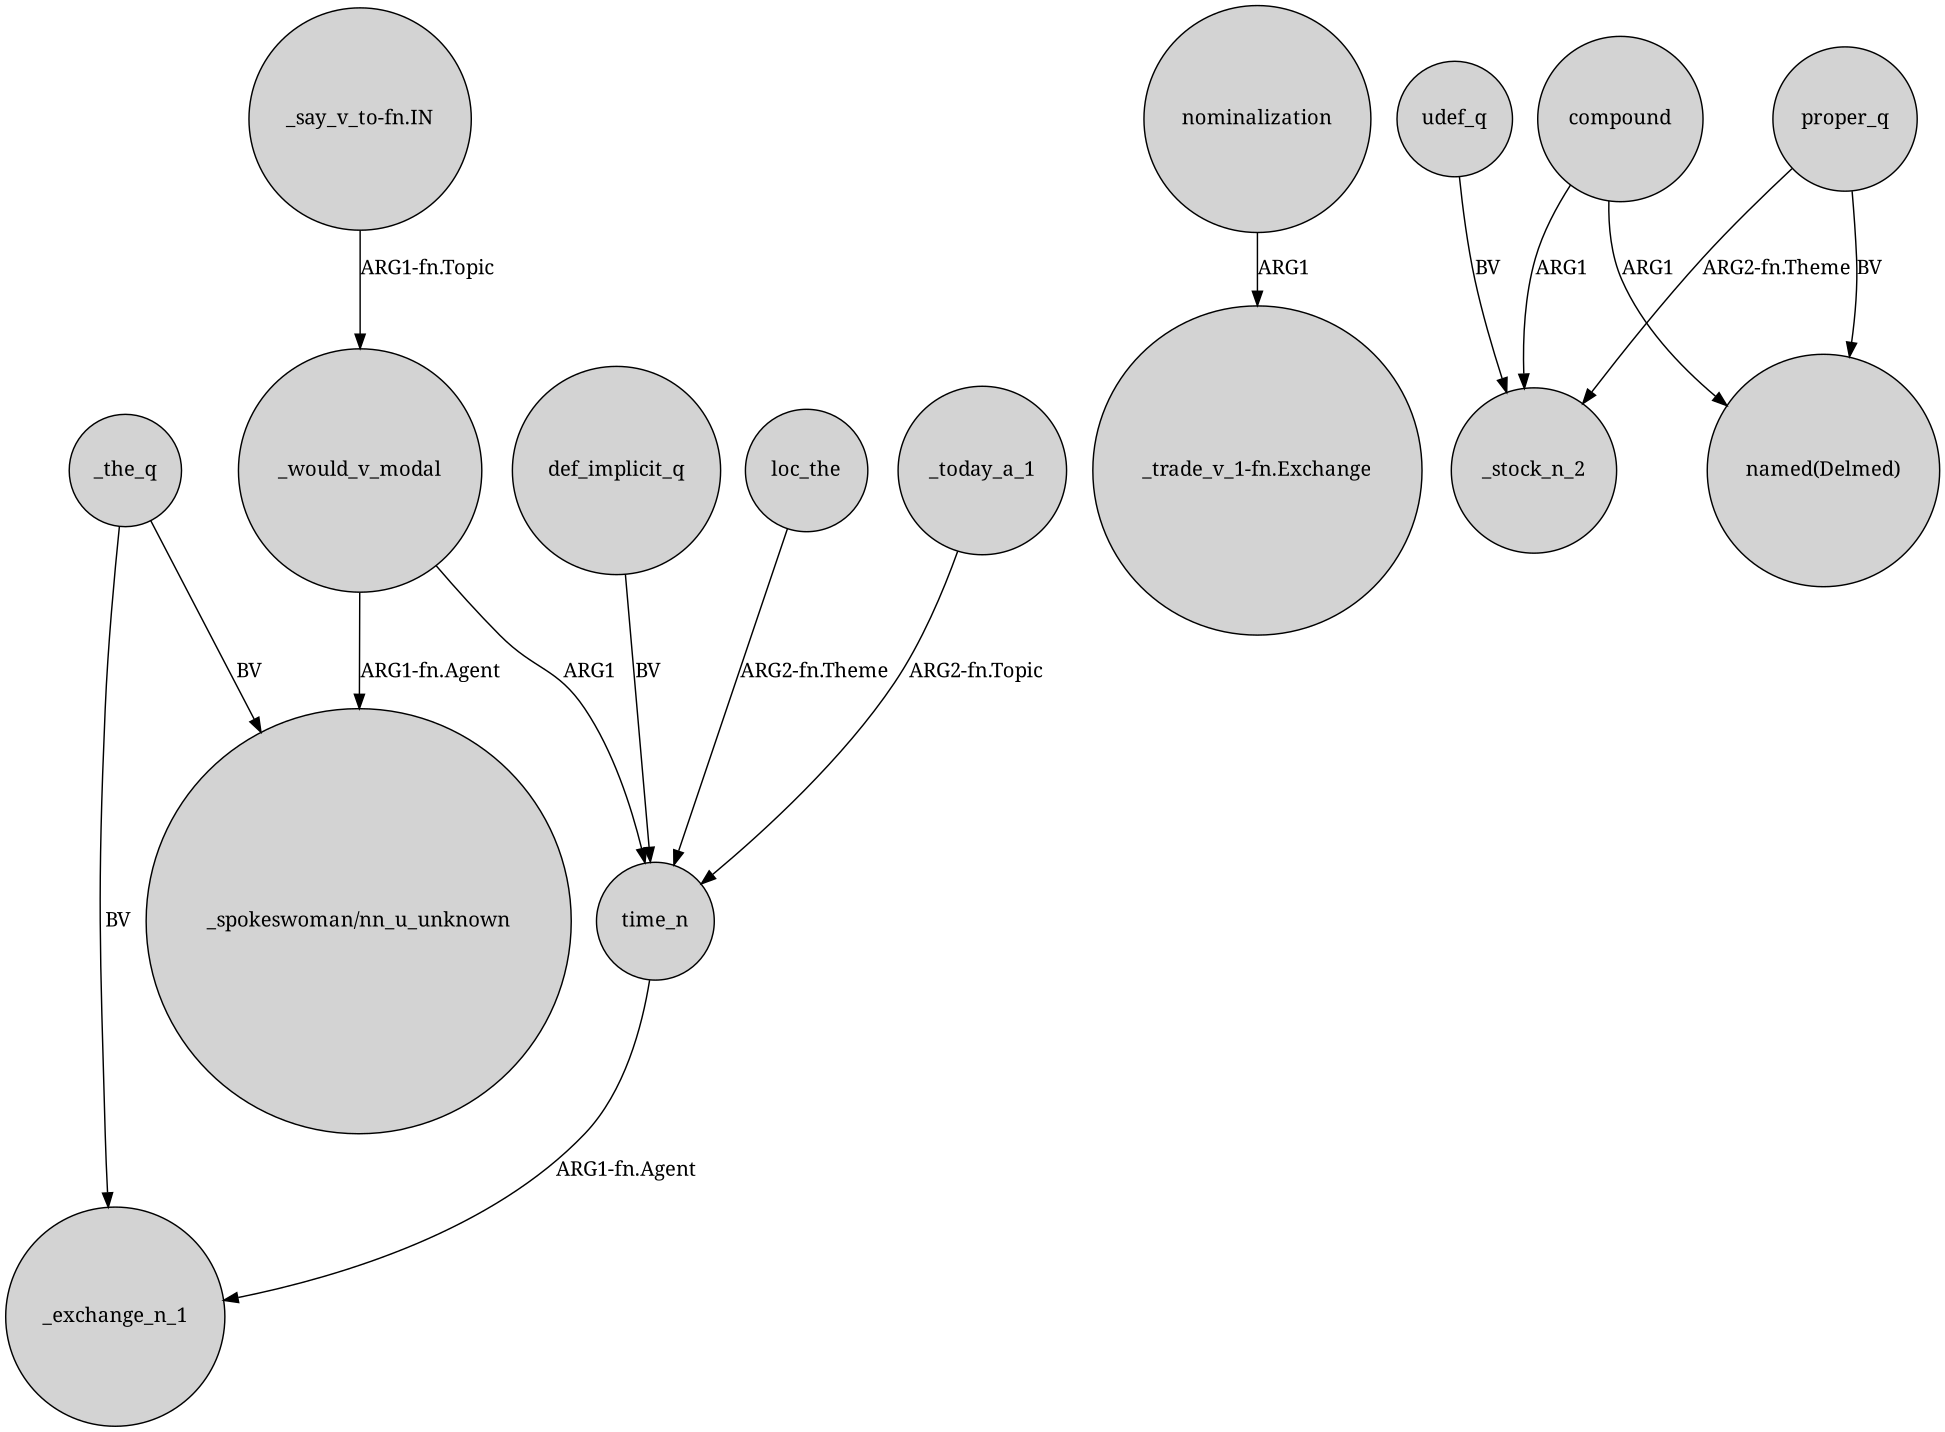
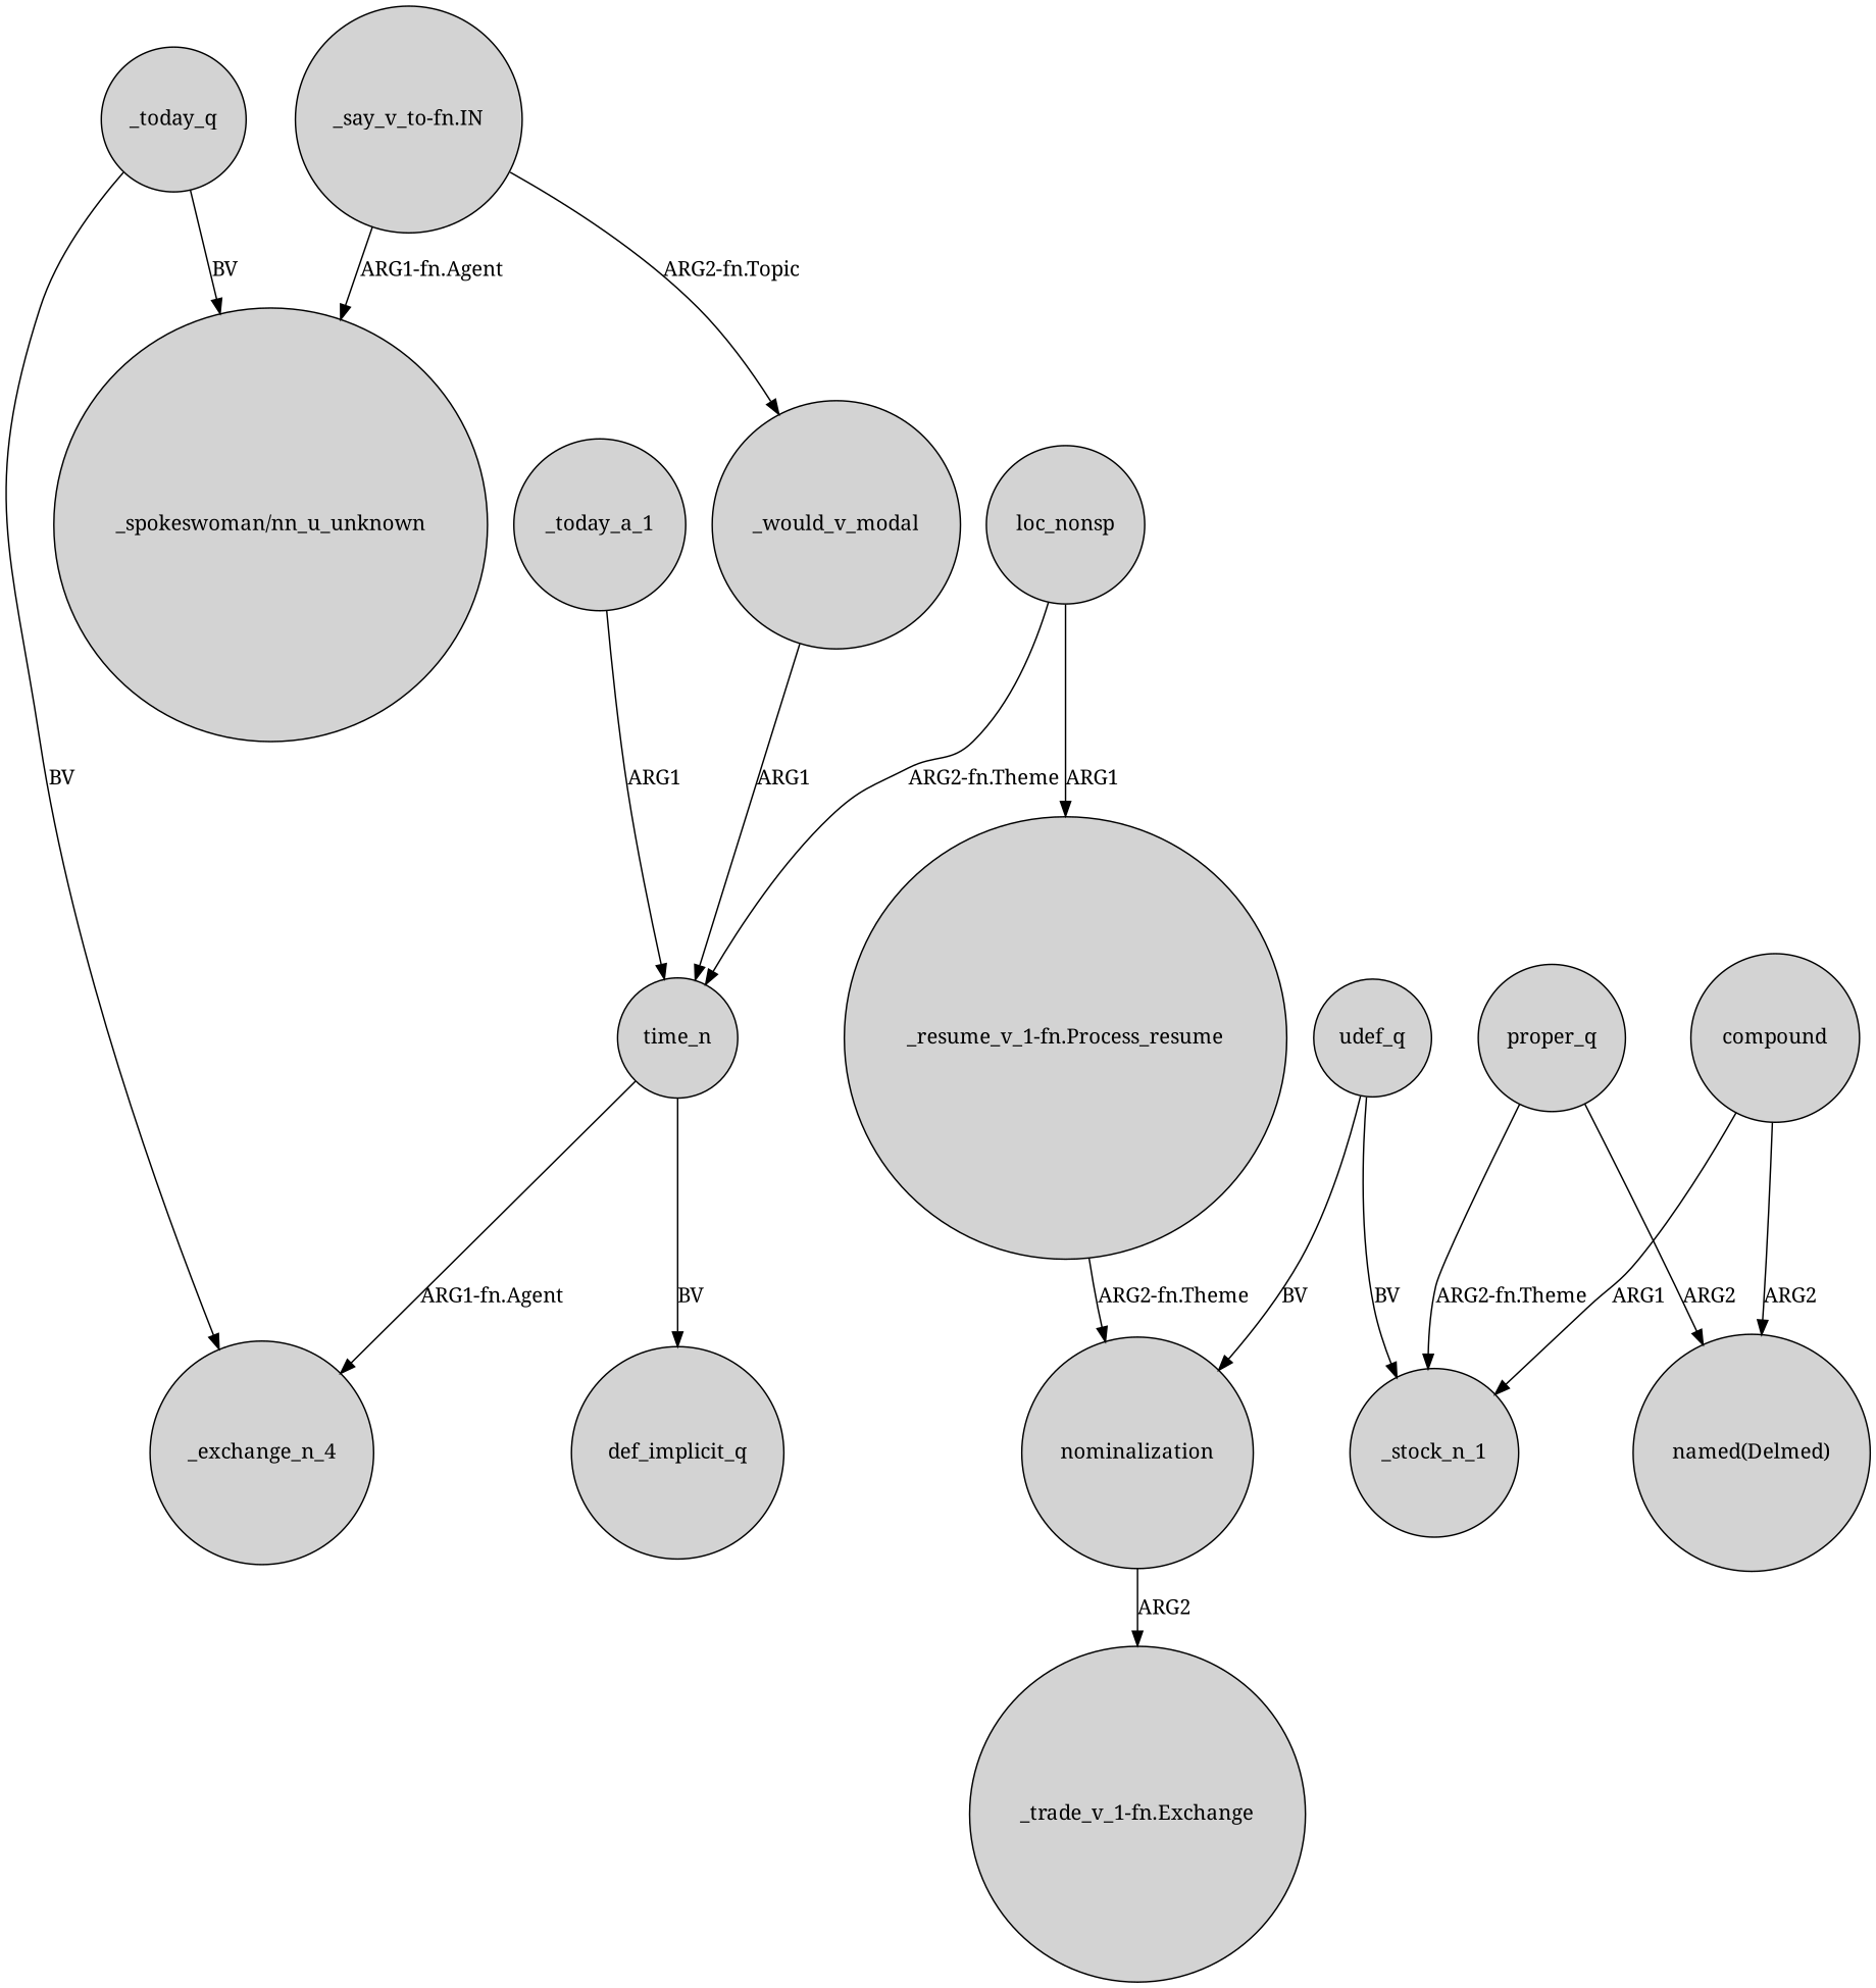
  digraph {
    fontname="Noto Serif"
    node [fontname="Noto Serif" shape=circle style=filled]
    edge [fontname="Noto Serif"]
    "_say_v_to-fn.IN"
    _would_v_modal
    "_spokeswoman/nn_u_unknown"
    time_n
+   "_resume_v_1-fn.Process_resume"
    nominalization
    proper_q
    "named(Delmed)"
-   _stock_n_1 [label=_stock_n_2]
+   _stock_n_1
    "_trade_v_1-fn.Exchange"
    udef_q
    compound
-   loc_nonsp [label=loc_the]
-   _exchange_n_1
-   _the_q
+   loc_nonsp
+   _exchange_n_1 [label=_exchange_n_4]
+   _the_q [label=_today_q]
    _today_a_1
    def_implicit_q
-   "_say_v_to-fn.IN" -> _would_v_modal [label="ARG1-fn.Topic"]
-   _would_v_modal -> "_spokeswoman/nn_u_unknown" [label="ARG1-fn.Agent"]
+   "_say_v_to-fn.IN" -> _would_v_modal [label="ARG2-fn.Topic"]
+   "_say_v_to-fn.IN" -> "_spokeswoman/nn_u_unknown" [label="ARG1-fn.Agent"]
    _would_v_modal -> time_n [label=ARG1]
    time_n -> _exchange_n_1 [label="ARG1-fn.Agent"]
-   nominalization -> "_trade_v_1-fn.Exchange" [label=ARG1]
-   proper_q -> "named(Delmed)" [label=BV]
+   "_resume_v_1-fn.Process_resume" -> nominalization [label="ARG2-fn.Theme"]
+   nominalization -> "_trade_v_1-fn.Exchange" [label=ARG2]
+   proper_q -> "named(Delmed)" [label=ARG2]
    proper_q -> _stock_n_1 [label="ARG2-fn.Theme"]
+   udef_q -> nominalization [label=BV]
    udef_q -> _stock_n_1 [label=BV]
-   compound -> "named(Delmed)" [label=ARG1]
+   compound -> "named(Delmed)" [label=ARG2]
    compound -> _stock_n_1 [label=ARG1]
    loc_nonsp -> time_n [label="ARG2-fn.Theme"]
+   loc_nonsp -> "_resume_v_1-fn.Process_resume" [label=ARG1]
    _the_q -> "_spokeswoman/nn_u_unknown" [label=BV]
    _the_q -> _exchange_n_1 [label=BV]
-   _today_a_1 -> time_n [label="ARG2-fn.Topic"]
-   def_implicit_q -> time_n [label=BV]
+   _today_a_1 -> time_n [label=ARG1]
+   time_n -> def_implicit_q [label=BV]
  }
